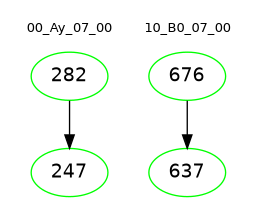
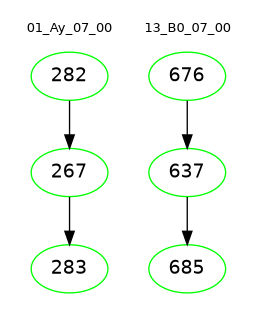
  digraph {
    fontname="DejaVu Sans"
    node [color=green fontname="DejaVu Sans"]
    edge [color=black fontname="DejaVu Sans"]
    n1 [label=282]
-   n2 [label=247]
+   n2 [label=267]
+   n3 [label=283]
    n4 [label=676]
    n5 [label=637]
+   n6 [label=685]
    subgraph cluster_1 {
      color=white
      fontsize=10
-     label="00_Ay_07_00"
+     label="01_Ay_07_00"
      n1
      n2
+     n3
    }
    subgraph cluster_2 {
      color=white
      fontsize=10
-     label="10_B0_07_00"
+     label="13_B0_07_00"
      n4
      n5
+     n6
    }
    n1 -> n2
+   n2 -> n3
    n4 -> n5
+   n5 -> n6
  }
